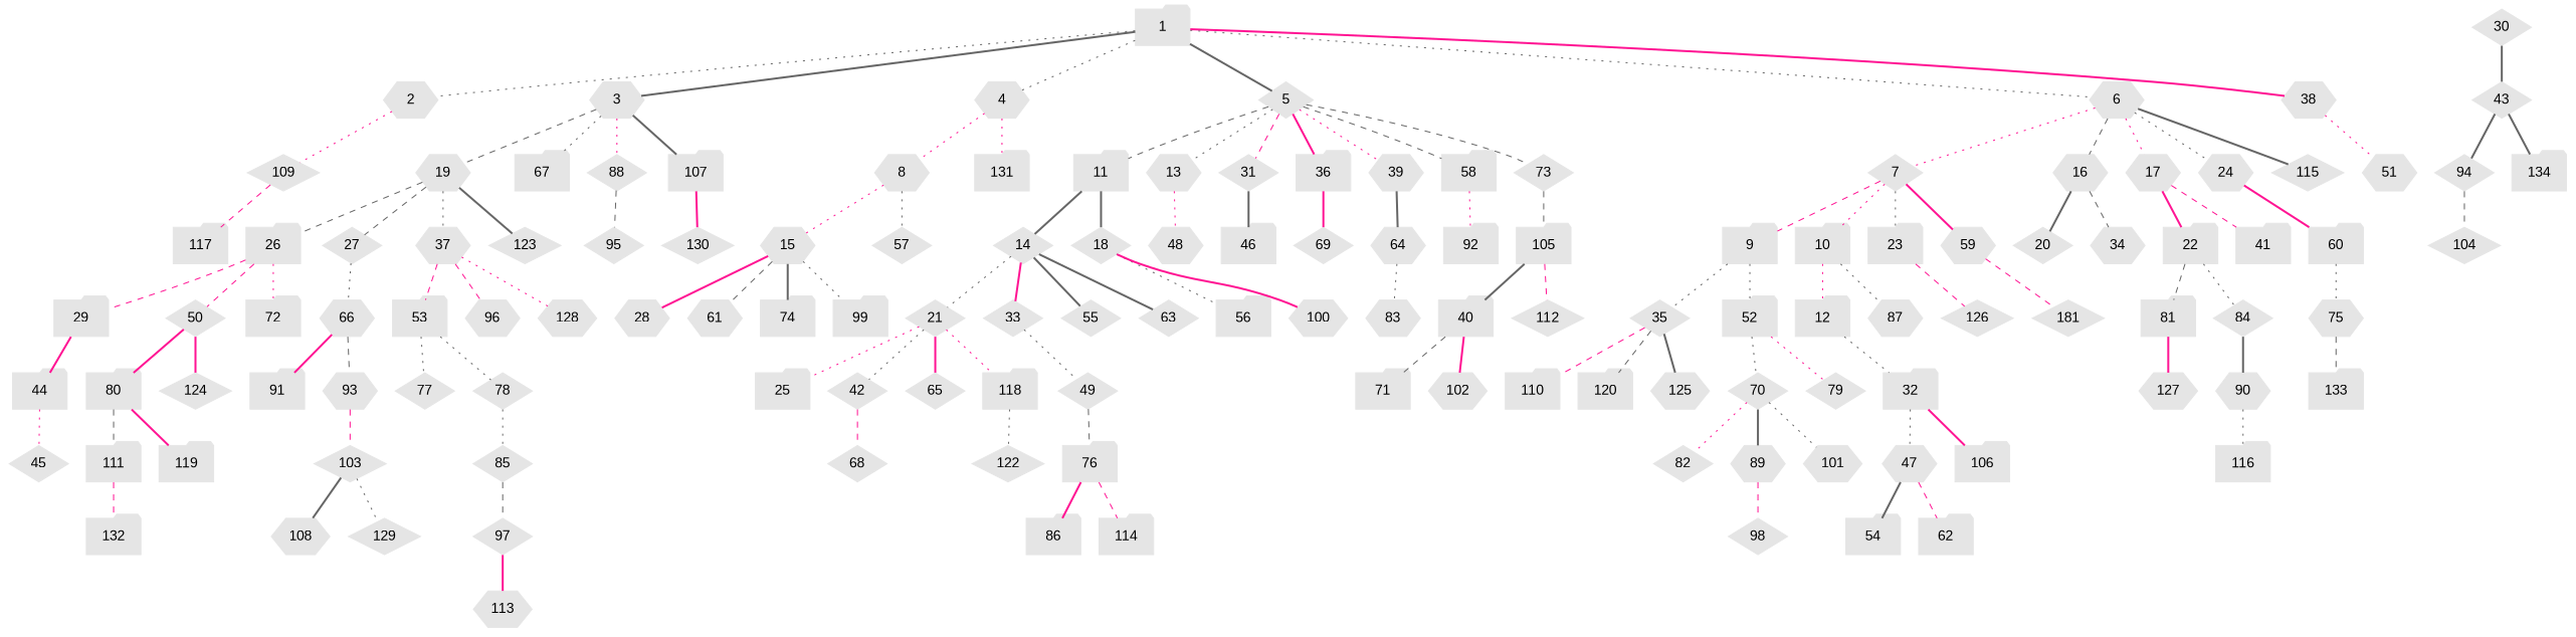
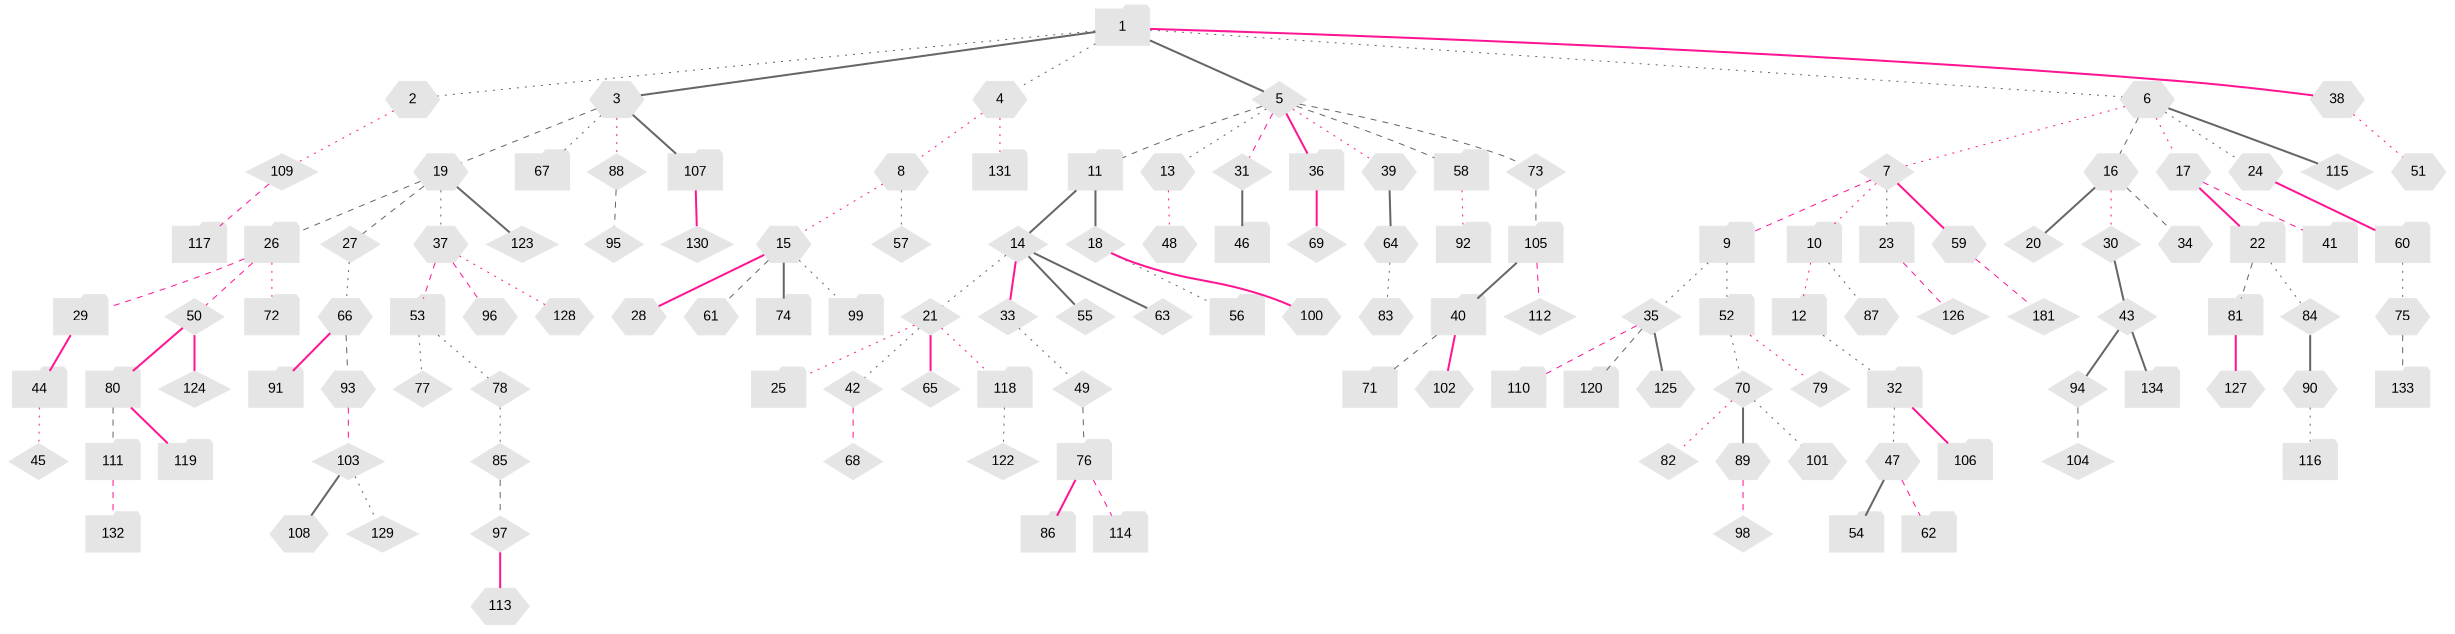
  graph {
    fontname="Liberation Sans"
    node [color=gray90 fontname="Liberation Sans" shape=folder style=filled]
    edge [color=gray40 fontname="Liberation Sans" style=dotted]
    2 [shape=hexagon]
    1
    3 [shape=hexagon]
    4 [shape=hexagon]
    5 [shape=diamond]
    6 [shape=hexagon]
    38 [shape=hexagon]
    109 [shape=diamond]
    19 [shape=hexagon]
    67
    88 [shape=diamond]
    107
    8 [shape=hexagon]
    131
    11
    13 [shape=hexagon]
    31 [shape=diamond]
    36
    39 [shape=hexagon]
    58
    73 [shape=diamond]
    7 [shape=diamond]
    16 [shape=hexagon]
    17 [shape=hexagon]
    24 [shape=hexagon]
    115 [shape=diamond]
    51 [shape=hexagon]
    117
    26
    27 [shape=diamond]
    37 [shape=hexagon]
    123 [shape=diamond]
    95 [shape=diamond]
    130 [shape=diamond]
    15 [shape=hexagon]
    57 [shape=diamond]
    14 [shape=diamond]
    18 [shape=diamond]
    48 [shape=hexagon]
    46
    69 [shape=diamond]
    64 [shape=hexagon]
    92
    105
    9
    10
    23
    59 [shape=hexagon]
    20 [shape=diamond]
    30 [shape=diamond]
    34 [shape=hexagon]
    22
    41
    60
    35 [shape=diamond]
    52
    12
    87 [shape=hexagon]
    126 [shape=diamond]
    n60 [label=181 shape=diamond]
    28 [shape=hexagon]
    61 [shape=hexagon]
    74
    99
    110
    120
    125 [shape=hexagon]
    70 [shape=diamond]
    79 [shape=diamond]
    32
    21 [shape=diamond]
    33 [shape=diamond]
    55 [shape=diamond]
    63 [shape=diamond]
    56
    100 [shape=hexagon]
    47 [shape=hexagon]
    106
    25
    42 [shape=diamond]
    65 [shape=diamond]
    118
    49 [shape=diamond]
    43 [shape=diamond]
    81
    84 [shape=diamond]
    29
    50 [shape=diamond]
    72
    66 [shape=hexagon]
    53
    96 [shape=hexagon]
    128 [shape=hexagon]
    68 [shape=diamond]
    122 [shape=diamond]
    127 [shape=hexagon]
    90 [shape=hexagon]
    75 [shape=hexagon]
    44
    80
    124 [shape=diamond]
    91
    93 [shape=hexagon]
    45 [shape=diamond]
    94 [shape=diamond]
    134
    54
    62
    76
    40
    71
    102 [shape=hexagon]
    77 [shape=diamond]
    78 [shape=diamond]
    83 [shape=hexagon]
    104 [shape=diamond]
    86
    114
    111
    119
    82 [shape=diamond]
    89 [shape=hexagon]
    101 [shape=hexagon]
    85 [shape=diamond]
    133
    103 [shape=diamond]
    98 [shape=diamond]
    112 [shape=diamond]
    97 [shape=diamond]
    132
    116
    113 [shape=hexagon]
    108 [shape=hexagon]
    129 [shape=diamond]
    2 -- 109 [color=deeppink]
    1 -- 2
    1 -- 3 [style=bold]
    1 -- 4
    1 -- 5 [style=bold]
    1 -- 6
    1 -- 38 [color=deeppink style=bold]
    3 -- 19 [style=dashed]
    3 -- 67
    3 -- 88 [color=deeppink]
    3 -- 107 [style=bold]
    4 -- 8 [color=deeppink]
    4 -- 131 [color=deeppink]
    5 -- 11 [style=dashed]
    5 -- 13
    5 -- 31 [color=deeppink style=dashed]
    5 -- 36 [color=deeppink style=bold]
    5 -- 39 [color=deeppink]
    5 -- 58 [style=dashed]
    5 -- 73 [style=dashed]
    6 -- 7 [color=deeppink]
    6 -- 16 [style=dashed]
    6 -- 17 [color=deeppink]
    6 -- 24
    6 -- 115 [style=bold]
    38 -- 51 [color=deeppink]
    109 -- 117 [color=deeppink style=dashed]
    19 -- 26 [style=dashed]
    19 -- 27 [style=dashed]
    19 -- 37
    19 -- 123 [style=bold]
    88 -- 95 [style=dashed]
    107 -- 130 [color=deeppink style=bold]
    8 -- 15 [color=deeppink]
    8 -- 57
    11 -- 14 [style=bold]
    11 -- 18 [style=bold]
    13 -- 48 [color=deeppink]
    31 -- 46 [style=bold]
    36 -- 69 [color=deeppink style=bold]
    39 -- 64 [style=bold]
    58 -- 92 [color=deeppink]
    73 -- 105 [style=dashed]
    7 -- 9 [color=deeppink style=dashed]
    7 -- 10 [color=deeppink]
    7 -- 23
    7 -- 59 [color=deeppink style=bold]
    16 -- 20 [style=bold]
+   16 -- 30 [color=deeppink]
    16 -- 34 [style=dashed]
    17 -- 22 [color=deeppink style=bold]
    17 -- 41 [color=deeppink style=dashed]
    24 -- 60 [color=deeppink style=bold]
    26 -- 29 [color=deeppink style=dashed]
    26 -- 50 [color=deeppink style=dashed]
    26 -- 72 [color=deeppink]
    27 -- 66
    37 -- 53 [color=deeppink style=dashed]
    37 -- 96 [color=deeppink style=dashed]
    37 -- 128 [color=deeppink]
    15 -- 28 [color=deeppink style=bold]
    15 -- 61 [style=dashed]
    15 -- 74 [style=bold]
    15 -- 99
    14 -- 21
    14 -- 33 [color=deeppink style=bold]
    14 -- 55 [style=bold]
    14 -- 63 [style=bold]
    18 -- 56
    18 -- 100 [color=deeppink style=bold]
    64 -- 83
    105 -- 40 [style=bold]
    105 -- 112 [color=deeppink style=dashed]
    9 -- 35
    9 -- 52
    10 -- 12 [color=deeppink]
    10 -- 87
    23 -- 126 [color=deeppink style=dashed]
    59 -- n60 [color=deeppink style=dashed]
    30 -- 43 [style=bold]
    22 -- 81 [style=dashed]
    22 -- 84
    60 -- 75
    35 -- 110 [color=deeppink style=dashed]
    35 -- 120 [style=dashed]
    35 -- 125 [style=bold]
    52 -- 70
    52 -- 79 [color=deeppink]
    12 -- 32
    70 -- 82 [color=deeppink]
    70 -- 89 [style=bold]
    70 -- 101
    32 -- 47
    32 -- 106 [color=deeppink style=bold]
    21 -- 25 [color=deeppink]
    21 -- 42
    21 -- 65 [color=deeppink style=bold]
    21 -- 118 [color=deeppink]
    33 -- 49
    47 -- 54 [style=bold]
    47 -- 62 [color=deeppink style=dashed]
    42 -- 68 [color=deeppink style=dashed]
    118 -- 122
    49 -- 76 [style=dashed]
    43 -- 94 [style=bold]
    43 -- 134 [style=bold]
    81 -- 127 [color=deeppink style=bold]
    84 -- 90 [style=bold]
    29 -- 44 [color=deeppink style=bold]
    50 -- 80 [color=deeppink style=bold]
    50 -- 124 [color=deeppink style=bold]
    66 -- 91 [color=deeppink style=bold]
    66 -- 93 [style=dashed]
    53 -- 77
    53 -- 78
    90 -- 116
    75 -- 133 [style=dashed]
    44 -- 45 [color=deeppink]
    80 -- 111 [style=dashed]
    80 -- 119 [color=deeppink style=bold]
    93 -- 103 [color=deeppink style=dashed]
    94 -- 104 [style=dashed]
    76 -- 86 [color=deeppink style=bold]
    76 -- 114 [color=deeppink style=dashed]
    40 -- 71 [style=dashed]
    40 -- 102 [color=deeppink style=bold]
    78 -- 85
    111 -- 132 [color=deeppink style=dashed]
    89 -- 98 [color=deeppink style=dashed]
    85 -- 97 [style=dashed]
    103 -- 108 [style=bold]
    103 -- 129
    97 -- 113 [color=deeppink style=bold]
  }
